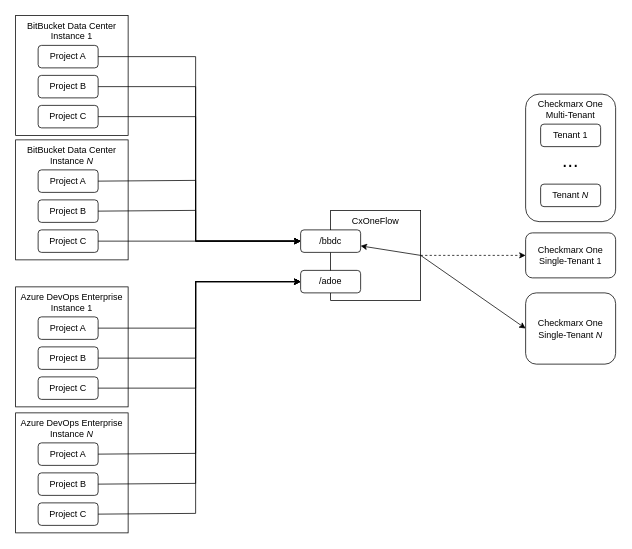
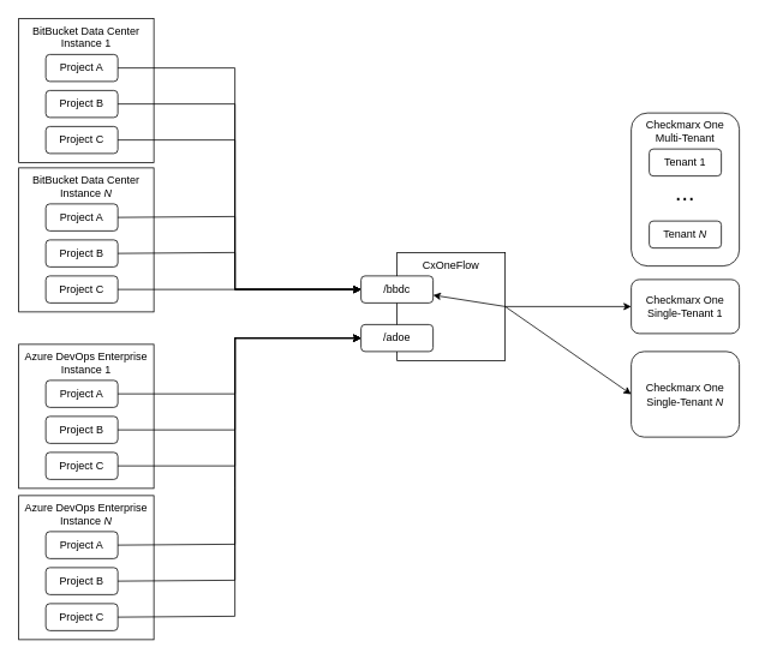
  <mxCell id="0" />
  <mxCell id="1" parent="0" />
  <mxCell id="2" value="BitBucket Data Center&lt;div&gt;Instance 1&lt;/div&gt;" style="rounded=0;whiteSpace=wrap;html=1;verticalAlign=top;" parent="1" vertex="1"><mxGeometry x="20" y="20" width="150" height="160" as="geometry" /></mxCell>
  <mxCell id="3" value="Project A" style="rounded=1;whiteSpace=wrap;html=1;" parent="1" vertex="1"><mxGeometry x="50" y="60" width="80" height="30" as="geometry" /></mxCell>
  <mxCell id="4" value="Project B" style="rounded=1;whiteSpace=wrap;html=1;" parent="1" vertex="1"><mxGeometry x="50" y="100" width="80" height="30" as="geometry" /></mxCell>
  <mxCell id="5" value="Project C" style="rounded=1;whiteSpace=wrap;html=1;" parent="1" vertex="1"><mxGeometry x="50" y="140" width="80" height="30" as="geometry" /></mxCell>
  <mxCell id="6" value="BitBucket Data Center&lt;div&gt;Instance &lt;i&gt;N&lt;/i&gt;&lt;/div&gt;" style="rounded=0;whiteSpace=wrap;html=1;verticalAlign=top;" parent="1" vertex="1"><mxGeometry x="20" y="186" width="150" height="160" as="geometry" /></mxCell>
  <mxCell id="7" value="Project A" style="rounded=1;whiteSpace=wrap;html=1;" parent="1" vertex="1"><mxGeometry x="50" y="226" width="80" height="30" as="geometry" /></mxCell>
  <mxCell id="8" value="Project B" style="rounded=1;whiteSpace=wrap;html=1;" parent="1" vertex="1"><mxGeometry x="50" y="266" width="80" height="30" as="geometry" /></mxCell>
  <mxCell id="9" value="Project C" style="rounded=1;whiteSpace=wrap;html=1;" parent="1" vertex="1"><mxGeometry x="50" y="306" width="80" height="30" as="geometry" /></mxCell>
  <mxCell id="10" value="" style="group" parent="1" vertex="1" connectable="0"><mxGeometry x="400" y="280" width="160" height="120" as="geometry" /></mxCell>
  <mxCell id="11" value="CxOneFlow" style="rounded=0;whiteSpace=wrap;html=1;verticalAlign=top;" parent="10" vertex="1"><mxGeometry x="40" width="120" height="120" as="geometry" /></mxCell>
  <mxCell id="12" value="/bbdc" style="rounded=1;whiteSpace=wrap;html=1;" parent="10" vertex="1"><mxGeometry y="26" width="80" height="30" as="geometry" /></mxCell>
  <mxCell id="13" value="/adoe" style="rounded=1;whiteSpace=wrap;html=1;" parent="10" vertex="1"><mxGeometry y="80" width="80" height="30" as="geometry" /></mxCell>
  <mxCell id="14" value="Checkmarx One&lt;div&gt;Multi-Tenant&lt;/div&gt;" style="rounded=1;whiteSpace=wrap;html=1;verticalAlign=top;" parent="1" vertex="1"><mxGeometry x="700" y="125" width="120" height="170" as="geometry" /></mxCell>
  <mxCell id="15" value="Checkmarx One&lt;div&gt;Single-Tenant &lt;i&gt;N&lt;/i&gt;&lt;/div&gt;" style="rounded=1;whiteSpace=wrap;html=1;" parent="1" vertex="1"><mxGeometry x="700" y="390" width="120" height="95" as="geometry" /></mxCell>
  <mxCell id="16" value="Checkmarx One&lt;div&gt;Single-Tenant 1&lt;/div&gt;" style="rounded=1;whiteSpace=wrap;html=1;" parent="1" vertex="1"><mxGeometry x="700" y="310" width="120" height="60" as="geometry" /></mxCell>
  <mxCell id="17" value="Tenant 1" style="rounded=1;whiteSpace=wrap;html=1;" parent="1" vertex="1"><mxGeometry x="720" y="165" width="80" height="30" as="geometry" /></mxCell>
  <mxCell id="18" value="Tenant &lt;i&gt;N&lt;/i&gt;" style="rounded=1;whiteSpace=wrap;html=1;" parent="1" vertex="1"><mxGeometry x="720" y="245" width="80" height="30" as="geometry" /></mxCell>
  <mxCell id="19" value="..." style="text;strokeColor=none;align=center;fillColor=none;html=1;verticalAlign=middle;whiteSpace=wrap;rounded=0;fontSize=26;" parent="1" vertex="1"><mxGeometry x="730" y="199" width="60" height="30" as="geometry" /></mxCell>
  <mxCell id="20" value="Azure DevOps Enterprise&lt;div&gt;Instance &lt;i&gt;N&lt;/i&gt;&lt;/div&gt;" style="rounded=0;whiteSpace=wrap;html=1;verticalAlign=top;" parent="1" vertex="1"><mxGeometry x="20" y="550" width="150" height="160" as="geometry" /></mxCell>
  <mxCell id="21" value="Azure DevOps Enterprise&lt;div&gt;Instance 1&lt;/div&gt;" style="rounded=0;whiteSpace=wrap;html=1;verticalAlign=top;" parent="1" vertex="1"><mxGeometry x="20" y="382" width="150" height="160" as="geometry" /></mxCell>
  <mxCell id="22" value="Project A" style="rounded=1;whiteSpace=wrap;html=1;" parent="1" vertex="1"><mxGeometry x="50" y="422" width="80" height="30" as="geometry" /></mxCell>
  <mxCell id="23" value="Project B" style="rounded=1;whiteSpace=wrap;html=1;" parent="1" vertex="1"><mxGeometry x="50" y="462" width="80" height="30" as="geometry" /></mxCell>
  <mxCell id="24" value="Project C" style="rounded=1;whiteSpace=wrap;html=1;" parent="1" vertex="1"><mxGeometry x="50" y="502" width="80" height="30" as="geometry" /></mxCell>
  <mxCell id="25" value="Project A" style="rounded=1;whiteSpace=wrap;html=1;" parent="1" vertex="1"><mxGeometry x="50" y="590" width="80" height="30" as="geometry" /></mxCell>
  <mxCell id="26" value="Project B" style="rounded=1;whiteSpace=wrap;html=1;" parent="1" vertex="1"><mxGeometry x="50" y="630" width="80" height="30" as="geometry" /></mxCell>
  <mxCell id="27" value="Project C" style="rounded=1;whiteSpace=wrap;html=1;" parent="1" vertex="1"><mxGeometry x="50" y="670" width="80" height="30" as="geometry" /></mxCell>
  <mxCell id="28" value="" style="endArrow=classic;html=1;rounded=0;exitX=1;exitY=0.5;exitDx=0;exitDy=0;" parent="1" source="11" target="12" edge="1"><mxGeometry width="50" height="50" relative="1" as="geometry"><mxPoint x="520" y="200" as="sourcePoint" /><mxPoint x="570" y="150" as="targetPoint" /></mxGeometry></mxCell>
- <mxCell id="29" value="" style="endArrow=classic;html=1;rounded=0;exitX=1;exitY=0.5;exitDx=0;exitDy=0;entryX=0;entryY=0.5;entryDx=0;entryDy=0;dashed=1;" parent="1" source="11" target="16" edge="1"><mxGeometry width="50" height="50" relative="1" as="geometry"><mxPoint x="570" y="350" as="sourcePoint" /><mxPoint x="660" y="280" as="targetPoint" /></mxGeometry></mxCell>
+ <mxCell id="29" value="" style="endArrow=classic;html=1;rounded=0;exitX=1;exitY=0.5;exitDx=0;exitDy=0;entryX=0;entryY=0.5;entryDx=0;entryDy=0;" parent="1" source="11" target="16" edge="1"><mxGeometry width="50" height="50" relative="1" as="geometry"><mxPoint x="570" y="350" as="sourcePoint" /><mxPoint x="660" y="280" as="targetPoint" /></mxGeometry></mxCell>
  <mxCell id="30" value="" style="endArrow=classic;html=1;rounded=0;exitX=1;exitY=0.5;exitDx=0;exitDy=0;entryX=0;entryY=0.5;entryDx=0;entryDy=0;" parent="1" source="11" target="15" edge="1"><mxGeometry width="50" height="50" relative="1" as="geometry"><mxPoint x="580" y="360" as="sourcePoint" /><mxPoint x="670" y="290" as="targetPoint" /></mxGeometry></mxCell>
  <mxCell id="31" value="" style="endArrow=classic;html=1;rounded=0;exitX=1;exitY=0.5;exitDx=0;exitDy=0;entryX=0;entryY=0.5;entryDx=0;entryDy=0;" parent="1" source="22" target="13" edge="1"><mxGeometry width="50" height="50" relative="1" as="geometry"><mxPoint x="250" y="500" as="sourcePoint" /><mxPoint x="300" y="450" as="targetPoint" /><Array as="points"><mxPoint x="260" y="437" /><mxPoint x="260" y="375" /></Array></mxGeometry></mxCell>
  <mxCell id="32" value="" style="endArrow=classic;html=1;rounded=0;exitX=1;exitY=0.5;exitDx=0;exitDy=0;entryX=0;entryY=0.5;entryDx=0;entryDy=0;" parent="1" source="23" target="13" edge="1"><mxGeometry width="50" height="50" relative="1" as="geometry"><mxPoint x="140" y="447" as="sourcePoint" /><mxPoint x="410" y="385" as="targetPoint" /><Array as="points"><mxPoint x="260" y="477" /><mxPoint x="260" y="440" /><mxPoint x="260" y="375" /></Array></mxGeometry></mxCell>
  <mxCell id="33" value="" style="endArrow=classic;html=1;rounded=0;exitX=1;exitY=0.5;exitDx=0;exitDy=0;entryX=0;entryY=0.5;entryDx=0;entryDy=0;" parent="1" source="24" target="13" edge="1"><mxGeometry width="50" height="50" relative="1" as="geometry"><mxPoint x="150" y="457" as="sourcePoint" /><mxPoint x="420" y="395" as="targetPoint" /><Array as="points"><mxPoint x="260" y="517" /><mxPoint x="260" y="375" /></Array></mxGeometry></mxCell>
  <mxCell id="34" value="" style="endArrow=classic;html=1;rounded=0;exitX=1;exitY=0.5;exitDx=0;exitDy=0;entryX=0;entryY=0.5;entryDx=0;entryDy=0;" parent="1" source="25" target="13" edge="1"><mxGeometry width="50" height="50" relative="1" as="geometry"><mxPoint x="130" y="604" as="sourcePoint" /><mxPoint x="400" y="542" as="targetPoint" /><Array as="points"><mxPoint x="260" y="604" /><mxPoint x="260" y="542" /><mxPoint x="260" y="375" /></Array></mxGeometry></mxCell>
  <mxCell id="35" value="" style="endArrow=classic;html=1;rounded=0;exitX=1;exitY=0.5;exitDx=0;exitDy=0;entryX=0;entryY=0.5;entryDx=0;entryDy=0;" parent="1" source="26" target="13" edge="1"><mxGeometry width="50" height="50" relative="1" as="geometry"><mxPoint x="130" y="644" as="sourcePoint" /><mxPoint x="400" y="542" as="targetPoint" /><Array as="points"><mxPoint x="260" y="644" /><mxPoint x="260" y="607" /><mxPoint x="260" y="542" /><mxPoint x="260" y="375" /></Array></mxGeometry></mxCell>
  <mxCell id="36" value="" style="endArrow=classic;html=1;rounded=0;exitX=1;exitY=0.5;exitDx=0;exitDy=0;entryX=0;entryY=0.5;entryDx=0;entryDy=0;" parent="1" source="27" target="13" edge="1"><mxGeometry width="50" height="50" relative="1" as="geometry"><mxPoint x="130" y="684" as="sourcePoint" /><mxPoint x="400" y="542" as="targetPoint" /><Array as="points"><mxPoint x="260" y="684" /><mxPoint x="260" y="542" /><mxPoint x="260" y="375" /></Array></mxGeometry></mxCell>
  <mxCell id="37" value="" style="endArrow=classic;html=1;rounded=0;entryX=0;entryY=0.5;entryDx=0;entryDy=0;exitX=1;exitY=0.5;exitDx=0;exitDy=0;" parent="1" source="9" target="12" edge="1"><mxGeometry width="50" height="50" relative="1" as="geometry"><mxPoint x="240" y="230" as="sourcePoint" /><mxPoint x="290" y="180" as="targetPoint" /></mxGeometry></mxCell>
  <mxCell id="38" value="" style="endArrow=classic;html=1;rounded=0;exitX=1;exitY=0.5;exitDx=0;exitDy=0;entryX=0;entryY=0.5;entryDx=0;entryDy=0;" parent="1" source="8" target="12" edge="1"><mxGeometry width="50" height="50" relative="1" as="geometry"><mxPoint x="250" y="180" as="sourcePoint" /><mxPoint x="300" y="130" as="targetPoint" /><Array as="points"><mxPoint x="260" y="280" /><mxPoint x="260" y="321" /></Array></mxGeometry></mxCell>
  <mxCell id="39" value="" style="endArrow=classic;html=1;rounded=0;exitX=1;exitY=0.5;exitDx=0;exitDy=0;entryX=0;entryY=0.5;entryDx=0;entryDy=0;" parent="1" source="7" target="12" edge="1"><mxGeometry width="50" height="50" relative="1" as="geometry"><mxPoint x="350" y="180" as="sourcePoint" /><mxPoint x="400" y="130" as="targetPoint" /><Array as="points"><mxPoint x="260" y="240" /><mxPoint x="260" y="321" /></Array></mxGeometry></mxCell>
  <mxCell id="40" value="" style="endArrow=classic;html=1;rounded=0;exitX=1;exitY=0.5;exitDx=0;exitDy=0;entryX=0;entryY=0.5;entryDx=0;entryDy=0;" parent="1" source="5" target="12" edge="1"><mxGeometry width="50" height="50" relative="1" as="geometry"><mxPoint x="340" y="220" as="sourcePoint" /><mxPoint x="390" y="170" as="targetPoint" /><Array as="points"><mxPoint x="260" y="155" /><mxPoint x="260" y="321" /></Array></mxGeometry></mxCell>
  <mxCell id="41" value="" style="endArrow=classic;html=1;rounded=0;exitX=1;exitY=0.5;exitDx=0;exitDy=0;entryX=0;entryY=0.5;entryDx=0;entryDy=0;" parent="1" source="4" target="12" edge="1"><mxGeometry width="50" height="50" relative="1" as="geometry"><mxPoint x="330" y="170" as="sourcePoint" /><mxPoint x="380" y="120" as="targetPoint" /><Array as="points"><mxPoint x="260" y="115" /><mxPoint x="260" y="321" /></Array></mxGeometry></mxCell>
  <mxCell id="42" value="" style="endArrow=classic;html=1;rounded=0;exitX=1;exitY=0.5;exitDx=0;exitDy=0;entryX=0;entryY=0.5;entryDx=0;entryDy=0;" parent="1" source="3" target="12" edge="1"><mxGeometry width="50" height="50" relative="1" as="geometry"><mxPoint x="320" y="150" as="sourcePoint" /><mxPoint x="370" y="100" as="targetPoint" /><Array as="points"><mxPoint x="260" y="75" /><mxPoint x="260" y="321" /></Array></mxGeometry></mxCell>
